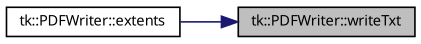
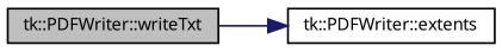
  digraph {
    rankdir=LR
    node [color=black fontname="sans-serif" fontsize=9 shape=record]
    n1 [fillcolor=grey75 fontcolor=black height=0.2 label="tk::PDFWriter::writeTxt" style=filled width=0.4]
    n2 [height=0.2 label="tk::PDFWriter::extents" width=0.4]
-   n2 -> n1 [color=midnightblue fontname="sans-serif" fontsize=9 labelfontname="sans-serif" labelfontsize=9 style=solid]
+   n1 -> n2 [color=midnightblue fontname="sans-serif" fontsize=9 labelfontname="sans-serif" labelfontsize=9 style=solid]
  }
